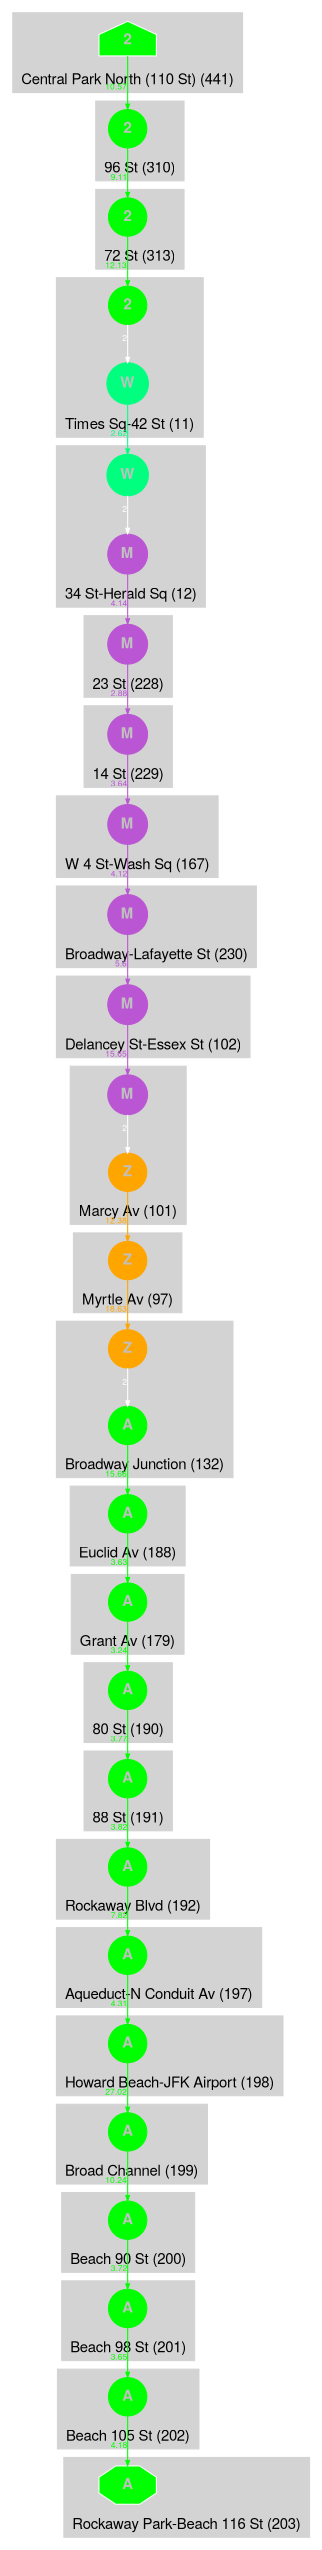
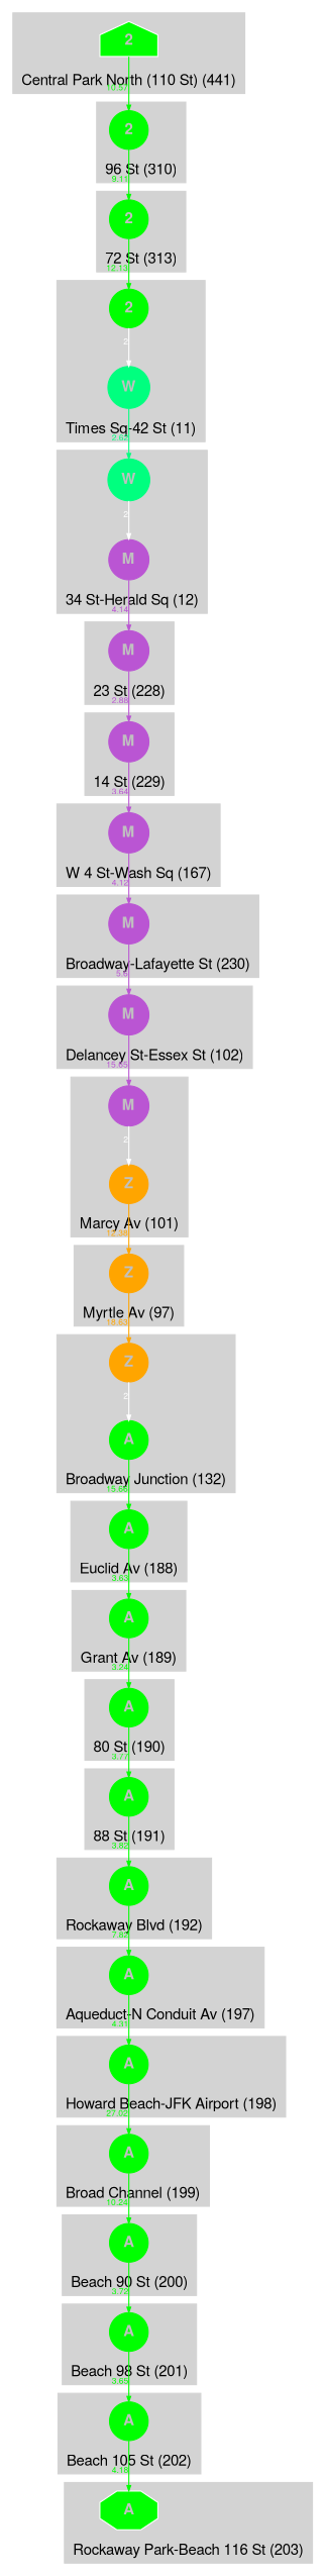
  digraph {
    fontname="Helvetica,Arial,sans-serif"
    node [color=lime fillcolor=lime fontcolor=gray fontname="Helvetica,Arial,sans-serif bold" labelloc=c penwidth=1 shape=circle style=filled]
    edge [arrowsize=0.5 color=lime fontcolor=lime fontname="Helvetica,Arial,sans-serif" fontsize=8 penwidth=1 xlabel=2]
    n1 [color=green fillcolor=green label=2]
    n2 [color=green fillcolor=green label=2]
    n3 [color=white fillcolor=green label=2 shape=house]
    n4 [label=A]
    n5 [label=A]
    n6 [label=A]
    n7 [label=A]
    n8 [label=A]
    n9 [label=A]
    n10 [color=mediumorchid fillcolor=mediumorchid label=M]
    n11 [label=A]
    n12 [label=A]
    n13 [color=orange fillcolor=orange label=Z]
    n14 [color=white label=A shape=octagon]
    n15 [label=A]
    n16 [label=A]
    n17 [label=A]
    n18 [label=A]
    n19 [color=mediumorchid fillcolor=mediumorchid label=M]
    n20 [color=mediumorchid fillcolor=mediumorchid label=M]
    n21 [color=mediumorchid fillcolor=mediumorchid label=M]
    n22 [color=orange fillcolor=orange label=Z]
    n23 [color=mediumorchid fillcolor=mediumorchid label=M]
    n24 [color=orange fillcolor=orange label=Z]
    n25 [color=mediumorchid fillcolor=mediumorchid label=M]
    n26 [color=springgreen fillcolor=springgreen label=W]
    n27 [color=green fillcolor=green label=2]
    n28 [color=springgreen fillcolor=springgreen label=W]
    n29 [color=mediumorchid fillcolor=mediumorchid label=M]
    subgraph cluster_1 {
      color=lightgrey
      label="72 St (313)"
      labelloc=b
      style=filled
      n1
    }
    subgraph cluster_2 {
      color=lightgrey
      label="96 St (310)"
      labelloc=b
      style=filled
      n2
    }
    subgraph cluster_3 {
      color=lightgrey
      label="Central Park North (110 St) (441)"
      labelloc=b
      style=filled
      n3
    }
    subgraph cluster_4 {
      color=lightgrey
-     label="Grant Av (179)"
+     label="Grant Av (189)"
      labelloc=b
      style=filled
      n4
    }
    subgraph cluster_5 {
      color=lightgrey
      label="80 St (190)"
      labelloc=b
      style=filled
      n5
    }
    subgraph cluster_6 {
      color=lightgrey
      label="88 St (191)"
      labelloc=b
      style=filled
      n6
    }
    subgraph cluster_7 {
      color=lightgrey
      label="Rockaway Blvd (192)"
      labelloc=b
      style=filled
      n7
    }
    subgraph cluster_8 {
      color=lightgrey
      label="Aqueduct-N Conduit Av (197)"
      labelloc=b
      style=filled
      n8
    }
    subgraph cluster_9 {
      color=lightgrey
      label="Howard Beach-JFK Airport (198)"
      labelloc=b
      style=filled
      n9
    }
    subgraph cluster_10 {
      color=lightgrey
      label="W 4 St-Wash Sq (167)"
      labelloc=b
      style=filled
      n10
    }
    subgraph cluster_11 {
      color=lightgrey
      label="Euclid Av (188)"
      labelloc=b
      style=filled
      n11
    }
    subgraph cluster_12 {
      color=lightgrey
      label="Broadway Junction (132)"
      labelloc=b
      style=filled
      n12
      n13
    }
    subgraph cluster_13 {
      color=lightgrey
      label="Rockaway Park-Beach 116 St (203)"
      labelloc=b
      style=filled
      n14
    }
    subgraph cluster_14 {
      color=lightgrey
      label="Broad Channel (199)"
      labelloc=b
      style=filled
      n15
    }
    subgraph cluster_15 {
      color=lightgrey
      label="Beach 90 St (200)"
      labelloc=b
      style=filled
      n16
    }
    subgraph cluster_16 {
      color=lightgrey
      label="Beach 98 St (201)"
      labelloc=b
      style=filled
      n17
    }
    subgraph cluster_17 {
      color=lightgrey
      label="Beach 105 St (202)"
      labelloc=b
      style=filled
      n18
    }
    subgraph cluster_18 {
      color=lightgrey
      label="Broadway-Lafayette St (230)"
      labelloc=b
      style=filled
      n19
    }
    subgraph cluster_19 {
      color=lightgrey
      label="23 St (228)"
      labelloc=b
      style=filled
      n20
    }
    subgraph cluster_20 {
      color=lightgrey
      label="14 St (229)"
      labelloc=b
      style=filled
      n21
    }
    subgraph cluster_21 {
      color=lightgrey
      label="Myrtle Av (97)"
      labelloc=b
      style=filled
      n22
    }
    subgraph cluster_22 {
      color=lightgrey
      label="Marcy Av (101)"
      labelloc=b
      style=filled
      n23
      n24
    }
    subgraph cluster_23 {
      color=lightgrey
      label="Delancey St-Essex St (102)"
      labelloc=b
      style=filled
      n25
    }
    subgraph cluster_24 {
      color=lightgrey
      label="Times Sq-42 St (11)"
      labelloc=b
      style=filled
      n26
      n27
    }
    subgraph cluster_25 {
      color=lightgrey
      label="34 St-Herald Sq (12)"
      labelloc=b
      style=filled
      n28
      n29
    }
    n1 -> n27 [color=green fontcolor=green xlabel=12.13]
    n2 -> n1 [color=green fontcolor=green xlabel=9.11]
    n3 -> n2 [color=green fontcolor=green xlabel=10.57]
    n4 -> n5 [xlabel=3.24]
    n5 -> n6 [xlabel=3.77]
    n6 -> n7 [xlabel=3.82]
    n7 -> n8 [xlabel=7.82]
    n8 -> n9 [xlabel=4.31]
    n9 -> n15 [xlabel=27.02]
    n10 -> n19 [color=mediumorchid fontcolor=mediumorchid xlabel=4.12]
    n11 -> n4 [xlabel=3.63]
    n12 -> n11 [xlabel=15.66]
    n13 -> n12 [color=white fontcolor=white]
    n15 -> n16 [xlabel=10.24]
    n16 -> n17 [xlabel=3.72]
    n17 -> n18 [xlabel=3.65]
    n18 -> n14 [xlabel=4.18]
    n19 -> n25 [color=mediumorchid fontcolor=mediumorchid xlabel=5.6]
    n20 -> n21 [color=mediumorchid fontcolor=mediumorchid xlabel=2.88]
    n21 -> n10 [color=mediumorchid fontcolor=mediumorchid xlabel=3.64]
    n22 -> n13 [color=orange fontcolor=orange xlabel=18.63]
    n23 -> n24 [color=white fontcolor=white]
    n24 -> n22 [color=orange fontcolor=orange xlabel=12.38]
    n25 -> n23 [color=mediumorchid fontcolor=mediumorchid xlabel=15.65]
    n26 -> n28 [color=springgreen fontcolor=springgreen xlabel=2.62]
    n27 -> n26 [color=white fontcolor=white]
    n28 -> n29 [color=white fontcolor=white]
    n29 -> n20 [color=mediumorchid fontcolor=mediumorchid xlabel=4.14]
  }
